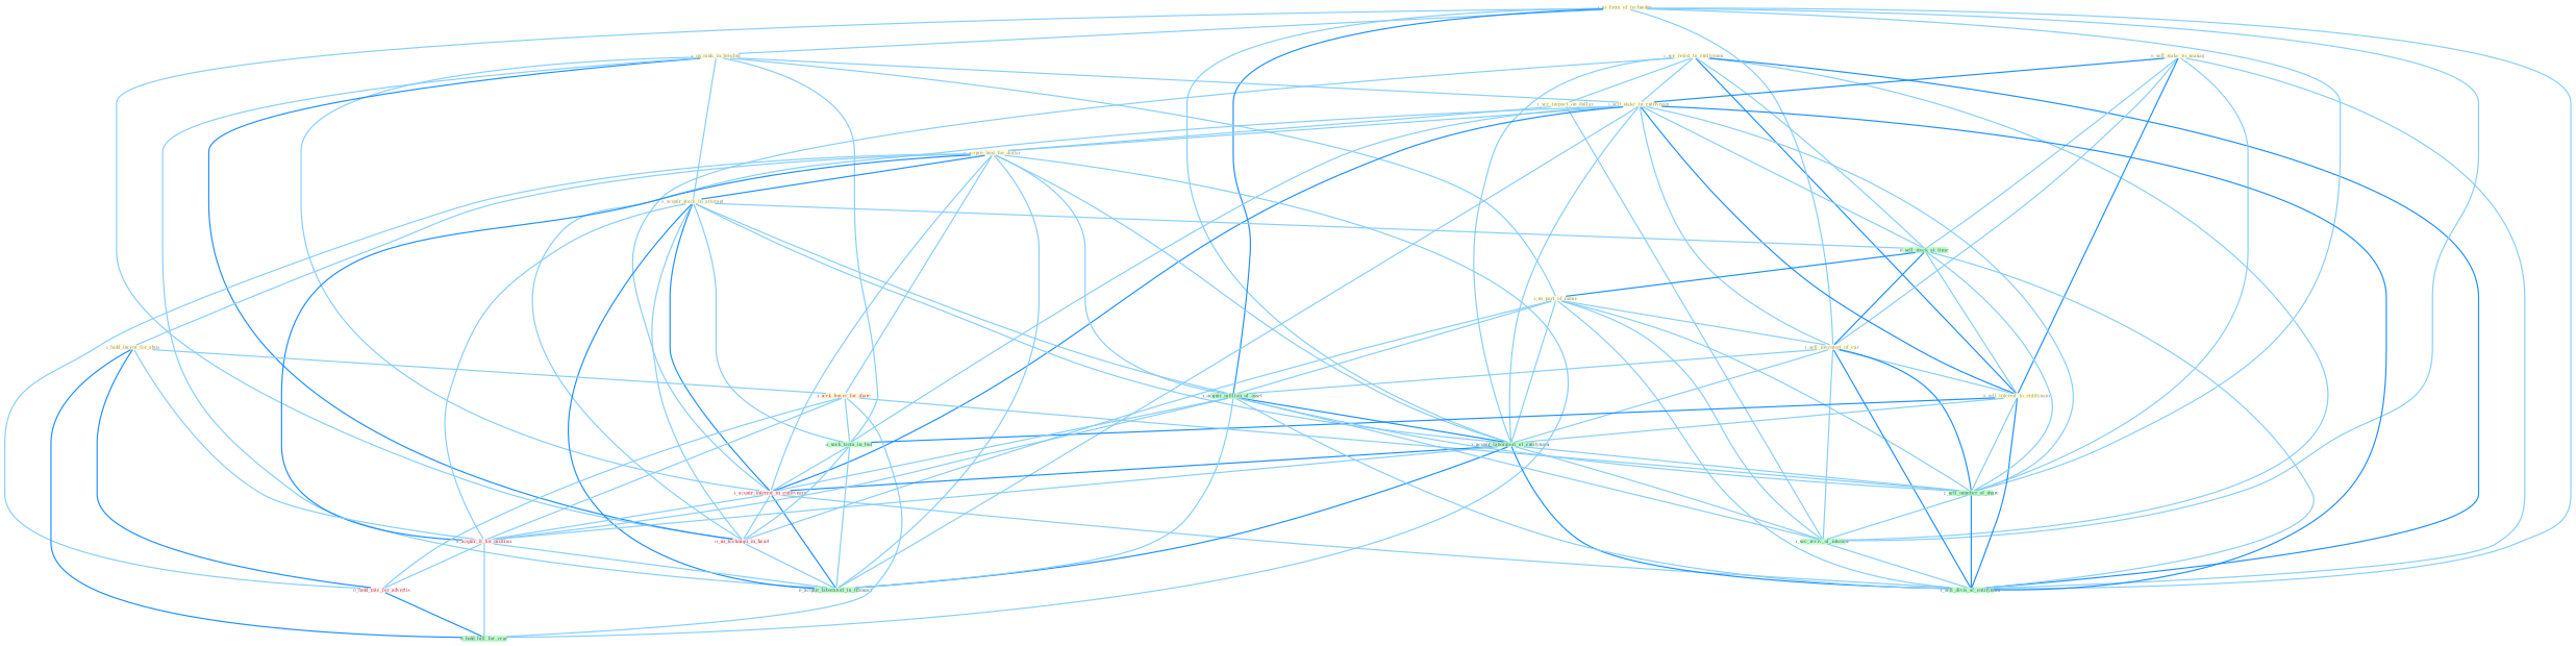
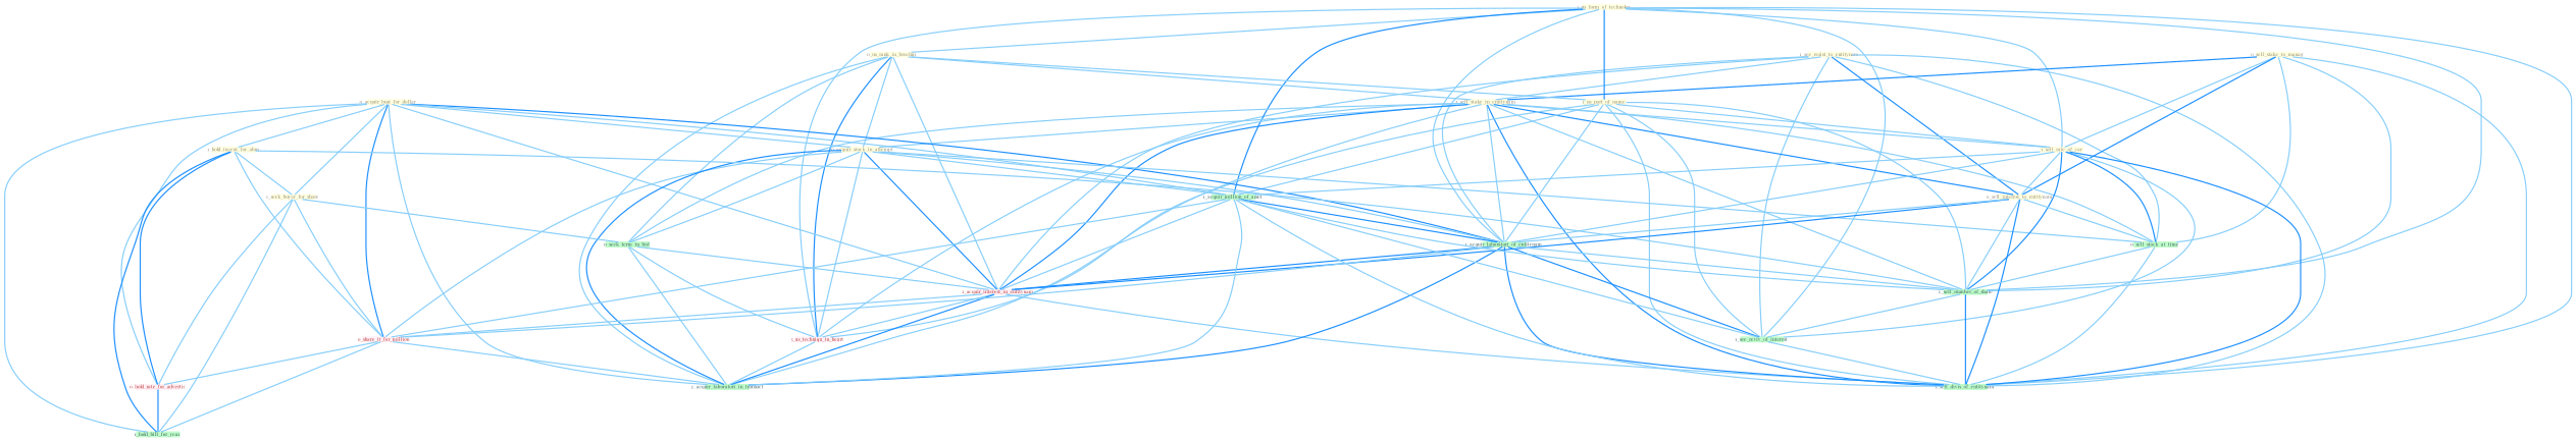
  graph {
    fontname="Playfair Display"
    node [color="#ffffe0" fixedsize=true fontcolor="#8b7d6b" fontname="Playfair Display" fontsize=4 shape=polygon style=filled]
    edge [color="#87cefa" fontname="Playfair Display" w=1]
    "1_see_resist_to_entitynam " [height=.06 width=.5]
    "1_us_form_of_technolog " [height=.06 width=.5]
    "0_sell_stake_to_manag " [height=.06 width=.5]
-   "1_see_impact_on_dollar " [height=.06 width=.5]
-   "0_us_rank_in_brochur " [height=.06 width=.5 label="4_us_rank_in_brochur"]
+   "0_us_rank_in_brochur " [height=.06 width=.5]
    "1_sell_stake_in_entitynam " [height=.06 width=.5]
    "1_us_part_of_name " [height=.06 width=.5]
    "0_acquir_busi_for_dollar " [height=.06 width=.5]
    "0_acquir_stock_in_attempt " [height=.06 width=.5]
-   "1_sell_inventori_of_car " [height=.06 width=.5]
+   "1_sell_inventori_of_car " [height=.06 width=.5 label="1_sell_rate_of_car"]
    "1_hold_incent_for_abus " [height=.06 width=.5]
    "0_sell_interest_to_entitynam " [height=.06 width=.5]
-   "1_seek_buyer_for_share " [fontcolor="#b22222" height=.06 width=.5]
+   "1_seek_buyer_for_share " [height=.06 width=.5]
    "1_acquir_interest_in_entitynam " [color="#fff0f5" fontcolor="#b22222" height=.06 width=.5]
-   "0_us_techniqu_in_heart " [color="#fff0f5" fontcolor="#b22222" height=.06 width=.5]
-   "0_acquir_it_for_million " [color="#fff0f5" fontcolor="#b22222" height=.06 width=.5]
+   "0_us_techniqu_in_heart " [color="#fff0f5" fontcolor="#b22222" height=.06 width=.5 label="3_us_techniqu_in_heart"]
+   "0_acquir_it_for_million " [color="#fff0f5" fontcolor="#b22222" height=.06 width=.5 label="0_share_it_for_million"]
    "0_hold_rate_for_advertis " [color="#fff0f5" fontcolor="#b22222" height=.06 width=.5]
    "1_acquir_laboratori_of_entitynam " [color="#BDFCC9" fontcolor="#2f4f4f" height=.06 width=.5]
    "1_see_reviv_of_interest " [color="#BDFCC9" fontcolor="#2f4f4f" height=.06 width=.5]
    "1_sell_divis_of_entitynam " [color="#BDFCC9" fontcolor="#2f4f4f" height=.06 width=.5]
    "0_sell_stock_at_time " [color="#BDFCC9" fontcolor="#2f4f4f" height=.06 width=.5]
    "1_acquir_million_of_asset " [color="#BDFCC9" fontcolor="#2f4f4f" height=.06 width=.5]
    n23 [color="#BDFCC9" fontcolor="#2f4f4f" height=.06 label="2_sell_number_of_share" width=.5]
    "0_seek_term_in_bid " [color="#BDFCC9" fontcolor="#2f4f4f" height=.06 width=.5]
-   "0_acquir_laboratori_in_transact " [color="#BDFCC9" fontcolor="#2f4f4f" height=.06 width=.5]
-   "1_hold_bill_for_year " [color="#BDFCC9" fontcolor="#2f4f4f" height=.06 width=.5 label="0_hold_bill_for_year"]
+   "0_acquir_laboratori_in_transact " [color="#BDFCC9" fontcolor="#2f4f4f" height=.06 width=.5 label="2_acquir_laboratori_in_transact"]
+   "1_hold_bill_for_year " [color="#BDFCC9" fontcolor="#2f4f4f" height=.06 width=.5]
    subgraph sub_1 {
      "1_see_resist_to_entitynam "
      "1_us_form_of_technolog "
      "0_sell_stake_to_manag "
-     "1_see_impact_on_dollar "
      "0_us_rank_in_brochur "
      "1_sell_stake_in_entitynam "
      "1_us_part_of_name "
      "0_acquir_busi_for_dollar "
      "0_acquir_stock_in_attempt "
      "1_sell_inventori_of_car "
      "1_hold_incent_for_abus "
      "0_sell_interest_to_entitynam "
      "1_seek_buyer_for_share "
    }
    subgraph sub_2 {
      "1_acquir_interest_in_entitynam "
      "0_us_techniqu_in_heart "
      "0_acquir_it_for_million "
      "0_hold_rate_for_advertis "
    }
-   "1_see_resist_to_entitynam " -- "1_see_impact_on_dollar "
    "1_see_resist_to_entitynam " -- "1_sell_stake_in_entitynam "
    "1_see_resist_to_entitynam " -- "0_sell_interest_to_entitynam " [color="#1e90ff" w=2]
    "1_see_resist_to_entitynam " -- "1_acquir_interest_in_entitynam "
    "1_see_resist_to_entitynam " -- "1_acquir_laboratori_of_entitynam "
    "1_see_resist_to_entitynam " -- "1_see_reviv_of_interest "
-   "1_see_resist_to_entitynam " -- "1_sell_divis_of_entitynam " [color="#1e90ff"]
+   "1_see_resist_to_entitynam " -- "1_sell_divis_of_entitynam "
    "1_see_resist_to_entitynam " -- "0_sell_stock_at_time "
    "1_us_form_of_technolog " -- "0_us_rank_in_brochur "
-   "0_sell_stock_at_time " -- "1_us_part_of_name " [color="#1e90ff" w=2]
+   "1_us_form_of_technolog " -- "1_us_part_of_name " [color="#1e90ff" w=2]
    "1_us_form_of_technolog " -- "1_sell_inventori_of_car "
    "1_us_form_of_technolog " -- "0_us_techniqu_in_heart "
    "1_us_form_of_technolog " -- "1_acquir_laboratori_of_entitynam "
    "1_us_form_of_technolog " -- "1_see_reviv_of_interest "
    "1_us_form_of_technolog " -- "1_sell_divis_of_entitynam "
    "1_us_form_of_technolog " -- "1_acquir_million_of_asset " [color="#1e90ff"]
    "1_us_form_of_technolog " -- n23
    "0_sell_stake_to_manag " -- "1_sell_stake_in_entitynam " [color="#1e90ff" w=2]
    "0_sell_stake_to_manag " -- "1_sell_inventori_of_car "
    "0_sell_stake_to_manag " -- "0_sell_interest_to_entitynam " [color="#1e90ff" w=2]
    "0_sell_stake_to_manag " -- "1_sell_divis_of_entitynam "
    "0_sell_stake_to_manag " -- "0_sell_stock_at_time "
    "0_sell_stake_to_manag " -- n23
-   "1_see_impact_on_dollar " -- "0_acquir_busi_for_dollar "
-   "1_see_impact_on_dollar " -- "1_see_reviv_of_interest "
    "0_us_rank_in_brochur " -- "1_sell_stake_in_entitynam "
    "0_us_rank_in_brochur " -- "1_us_part_of_name "
    "0_us_rank_in_brochur " -- "0_acquir_stock_in_attempt "
    "0_us_rank_in_brochur " -- "1_acquir_interest_in_entitynam "
    "0_us_rank_in_brochur " -- "0_us_techniqu_in_heart " [color="#1e90ff" w=2]
    "0_us_rank_in_brochur " -- "0_seek_term_in_bid "
    "0_us_rank_in_brochur " -- "0_acquir_laboratori_in_transact "
-   "1_sell_stake_in_entitynam " -- "0_acquir_busi_for_dollar "
+   "1_sell_stake_in_entitynam " -- "0_acquir_stock_in_attempt "
    "1_sell_stake_in_entitynam " -- "1_sell_inventori_of_car "
    "1_sell_stake_in_entitynam " -- "0_sell_interest_to_entitynam " [color="#1e90ff" w=2]
    "1_sell_stake_in_entitynam " -- "1_acquir_interest_in_entitynam " [color="#1e90ff" w=2]
    "1_sell_stake_in_entitynam " -- "0_us_techniqu_in_heart "
    "1_sell_stake_in_entitynam " -- "1_acquir_laboratori_of_entitynam "
    "1_sell_stake_in_entitynam " -- "1_sell_divis_of_entitynam " [color="#1e90ff" w=2]
    "1_sell_stake_in_entitynam " -- "0_sell_stock_at_time "
    "1_sell_stake_in_entitynam " -- n23
    "1_sell_stake_in_entitynam " -- "0_seek_term_in_bid "
    "1_sell_stake_in_entitynam " -- "0_acquir_laboratori_in_transact "
    "1_us_part_of_name " -- "1_sell_inventori_of_car "
    "1_us_part_of_name " -- "0_us_techniqu_in_heart "
    "1_us_part_of_name " -- "1_acquir_laboratori_of_entitynam "
    "1_us_part_of_name " -- "1_see_reviv_of_interest "
    "1_us_part_of_name " -- "1_sell_divis_of_entitynam "
    "1_us_part_of_name " -- "1_acquir_million_of_asset "
    "1_us_part_of_name " -- n23
-   "0_acquir_busi_for_dollar " -- "0_acquir_stock_in_attempt " [color="#1e90ff"]
+   "0_acquir_busi_for_dollar " -- "0_acquir_stock_in_attempt "
    "0_acquir_busi_for_dollar " -- "1_hold_incent_for_abus "
    "0_acquir_busi_for_dollar " -- "1_seek_buyer_for_share "
    "0_acquir_busi_for_dollar " -- "1_acquir_interest_in_entitynam "
    "0_acquir_busi_for_dollar " -- "0_acquir_it_for_million " [color="#1e90ff" w=2]
    "0_acquir_busi_for_dollar " -- "0_hold_rate_for_advertis "
-   "0_acquir_busi_for_dollar " -- "1_acquir_laboratori_of_entitynam "
+   "0_acquir_busi_for_dollar " -- "1_acquir_laboratori_of_entitynam " [color="#1e90ff"]
    "0_acquir_busi_for_dollar " -- "1_acquir_million_of_asset "
    "0_acquir_busi_for_dollar " -- "0_acquir_laboratori_in_transact "
    "0_acquir_busi_for_dollar " -- "1_hold_bill_for_year "
    "0_acquir_stock_in_attempt " -- "1_acquir_interest_in_entitynam " [color="#1e90ff" w=2]
    "0_acquir_stock_in_attempt " -- "0_us_techniqu_in_heart "
    "0_acquir_stock_in_attempt " -- "0_acquir_it_for_million "
    "0_acquir_stock_in_attempt " -- "1_acquir_laboratori_of_entitynam "
    "0_acquir_stock_in_attempt " -- "0_sell_stock_at_time "
    "0_acquir_stock_in_attempt " -- "1_acquir_million_of_asset "
    "0_acquir_stock_in_attempt " -- "0_seek_term_in_bid "
    "0_acquir_stock_in_attempt " -- "0_acquir_laboratori_in_transact " [color="#1e90ff" w=2]
    "1_sell_inventori_of_car " -- "0_sell_interest_to_entitynam "
    "1_sell_inventori_of_car " -- "1_acquir_laboratori_of_entitynam "
    "1_sell_inventori_of_car " -- "1_see_reviv_of_interest "
    "1_sell_inventori_of_car " -- "1_sell_divis_of_entitynam " [color="#1e90ff" w=2]
    "1_sell_inventori_of_car " -- "0_sell_stock_at_time " [color="#1e90ff"]
    "1_sell_inventori_of_car " -- "1_acquir_million_of_asset "
    "1_sell_inventori_of_car " -- n23 [color="#1e90ff" w=2]
    "1_hold_incent_for_abus " -- "1_seek_buyer_for_share "
    "1_hold_incent_for_abus " -- "0_acquir_it_for_million "
    "1_hold_incent_for_abus " -- "0_hold_rate_for_advertis " [color="#1e90ff" w=2]
    "1_hold_incent_for_abus " -- "1_hold_bill_for_year " [color="#1e90ff" w=2]
-   "0_sell_interest_to_entitynam " -- "0_seek_term_in_bid " [color="#1e90ff" w=2]
+   "0_sell_interest_to_entitynam " -- "1_acquir_interest_in_entitynam " [color="#1e90ff" w=2]
    "0_sell_interest_to_entitynam " -- "1_acquir_laboratori_of_entitynam "
    "0_sell_interest_to_entitynam " -- "1_sell_divis_of_entitynam " [color="#1e90ff" w=2]
    "0_sell_interest_to_entitynam " -- "0_sell_stock_at_time "
    "0_sell_interest_to_entitynam " -- n23
    "1_seek_buyer_for_share " -- "0_acquir_it_for_million "
    "1_seek_buyer_for_share " -- "0_hold_rate_for_advertis "
-   "1_seek_buyer_for_share " -- n23
+   "1_hold_incent_for_abus " -- n23
    "1_seek_buyer_for_share " -- "0_seek_term_in_bid "
    "1_seek_buyer_for_share " -- "1_hold_bill_for_year "
    "1_acquir_interest_in_entitynam " -- "0_us_techniqu_in_heart "
    "1_acquir_interest_in_entitynam " -- "0_acquir_it_for_million "
    "1_acquir_interest_in_entitynam " -- "1_sell_divis_of_entitynam "
    "1_acquir_interest_in_entitynam " -- "0_acquir_laboratori_in_transact " [color="#1e90ff" w=2]
    "0_us_techniqu_in_heart " -- "0_acquir_laboratori_in_transact "
    "0_acquir_it_for_million " -- "0_hold_rate_for_advertis "
    "0_acquir_it_for_million " -- "0_acquir_laboratori_in_transact "
    "0_acquir_it_for_million " -- "1_hold_bill_for_year "
    "0_hold_rate_for_advertis " -- "1_hold_bill_for_year " [color="#1e90ff" w=2]
    "1_acquir_laboratori_of_entitynam " -- "1_acquir_interest_in_entitynam " [color="#1e90ff" w=2]
    "1_acquir_laboratori_of_entitynam " -- "0_acquir_it_for_million "
-   "1_acquir_laboratori_of_entitynam " -- "1_see_reviv_of_interest "
+   "1_acquir_laboratori_of_entitynam " -- "1_see_reviv_of_interest " [color="#1e90ff"]
    "1_acquir_laboratori_of_entitynam " -- "1_sell_divis_of_entitynam " [color="#1e90ff" w=2]
    "1_acquir_laboratori_of_entitynam " -- n23
    "1_acquir_laboratori_of_entitynam " -- "0_acquir_laboratori_in_transact " [color="#1e90ff" w=2]
    "1_see_reviv_of_interest " -- "1_sell_divis_of_entitynam "
    "0_sell_stock_at_time " -- "1_sell_divis_of_entitynam "
    "0_sell_stock_at_time " -- n23
    "1_acquir_million_of_asset " -- "1_acquir_interest_in_entitynam "
    "1_acquir_million_of_asset " -- "0_acquir_it_for_million "
    "1_acquir_million_of_asset " -- "1_acquir_laboratori_of_entitynam " [color="#1e90ff" w=2]
    "1_acquir_million_of_asset " -- "1_see_reviv_of_interest "
    "1_acquir_million_of_asset " -- "1_sell_divis_of_entitynam "
    "1_acquir_million_of_asset " -- n23
    "1_acquir_million_of_asset " -- "0_acquir_laboratori_in_transact "
    n23 -- "1_see_reviv_of_interest "
    n23 -- "1_sell_divis_of_entitynam " [color="#1e90ff" w=2]
    "0_seek_term_in_bid " -- "1_acquir_interest_in_entitynam "
    "0_seek_term_in_bid " -- "0_us_techniqu_in_heart "
    "0_seek_term_in_bid " -- "0_acquir_laboratori_in_transact "
  }
